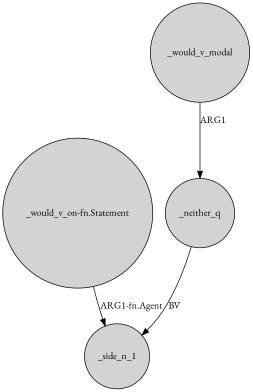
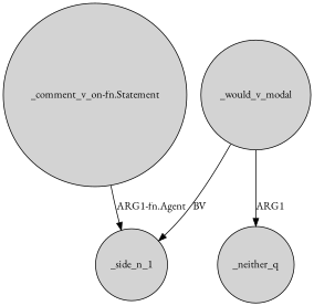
  digraph {
    fontname="EB Garamond"
    node [fontname="EB Garamond" shape=circle style=filled]
    edge [fontname="EB Garamond"]
-   "_comment_v_on-fn.Statement" [label="_would_v_on-fn.Statement"]
+   "_comment_v_on-fn.Statement"
    _side_n_1
    _neither_q
    _would_v_modal
    "_comment_v_on-fn.Statement" -> _side_n_1 [label="ARG1-fn.Agent"]
-   _neither_q -> _side_n_1 [label=BV]
+   _would_v_modal -> _side_n_1 [label=BV]
    _would_v_modal -> _neither_q [label=ARG1]
  }
